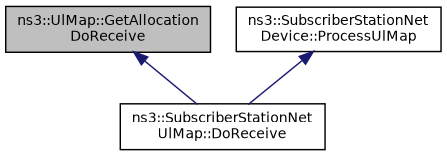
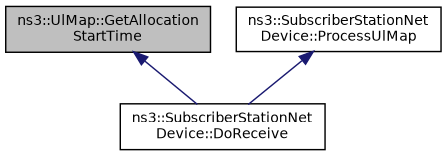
  digraph {
    rankdir=TB
    node [color=black fillcolor=white fontname=Helvetica fontsize=10 shape=record style=filled]
    edge [color=midnightblue dir=back fontname=Helvetica fontsize=10 labelfontname=Helvetica labelfontsize=10 style=solid]
-   n1 [fillcolor=grey75 fontcolor=black height=0.2 label="ns3::UlMap::GetAllocation\lDoReceive" width=0.4]
-   n2 [height=0.2 label="ns3::SubscriberStationNet\lUlMap::DoReceive" width=0.4]
+   n1 [fillcolor=grey75 fontcolor=black height=0.2 label="ns3::UlMap::GetAllocation\lStartTime" width=0.4]
+   n2 [height=0.2 label="ns3::SubscriberStationNet\lDevice::DoReceive" width=0.4]
    n3 [height=0.2 label="ns3::SubscriberStationNet\lDevice::ProcessUlMap" width=0.4]
    n1 -> n2
    n3 -> n2
  }
